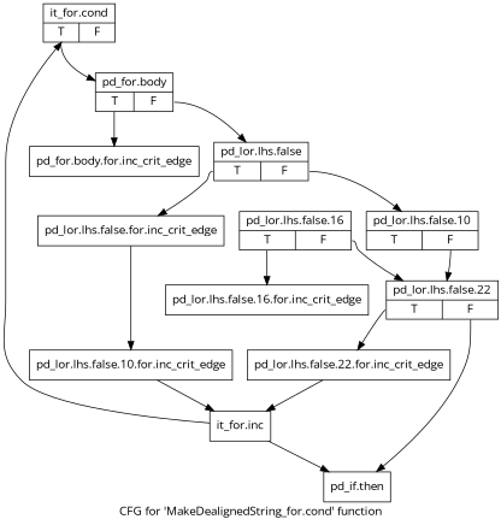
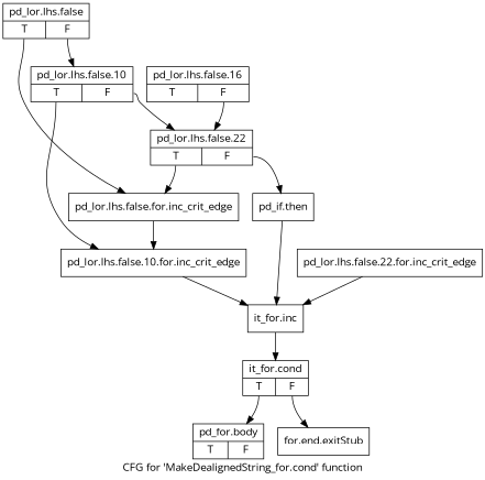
  digraph {
    fontname="Open Sans"
    label="CFG for 'MakeDealignedString_for.cond' function"
    node [fontname="Open Sans" shape=record]
    edge [fontname="Open Sans" tailport=s1]
    n1 [label="{it_for.cond|{<s0>T|<s1>F}}"]
+   n2 [label="{for.end.exitStub}"]
    n3 [label="{pd_for.body|{<s0>T|<s1>F}}"]
-   n4 [label="{pd_for.body.for.inc_crit_edge}"]
    n5 [label="{pd_lor.lhs.false|{<s0>T|<s1>F}}"]
    n6 [label="{pd_lor.lhs.false.for.inc_crit_edge}"]
    n7 [label="{pd_lor.lhs.false.10|{<s0>T|<s1>F}}"]
    n8 [label="{it_for.inc}"]
    n9 [label="{pd_lor.lhs.false.10.for.inc_crit_edge}"]
    n10 [label="{pd_lor.lhs.false.22|{<s0>T|<s1>F}}"]
    n11 [label="{pd_lor.lhs.false.16|{<s0>T|<s1>F}}"]
-   n12 [label="{pd_lor.lhs.false.16.for.inc_crit_edge}"]
    n13 [label="{pd_lor.lhs.false.22.for.inc_crit_edge}"]
    n14 [label="{pd_if.then}"]
+   n1 -> n2
    n1 -> n3 [tailport=s0]
-   n3 -> n4 [tailport=s0]
-   n3 -> n5
    n5 -> n6 [tailport=s0]
    n5 -> n7
    n6 -> n9 [tailport=""]
+   n7 -> n9 [tailport=s0]
    n7 -> n10
    n8 -> n1 [tailport=""]
    n9 -> n8 [tailport=""]
-   n10 -> n13 [tailport=s0]
+   n10 -> n6 [tailport=s0]
    n10 -> n14
    n11 -> n10
-   n11 -> n12 [tailport=s0]
    n13 -> n8 [tailport=""]
-   n8 -> n14 [tailport=""]
+   n14 -> n8 [tailport=""]
  }
